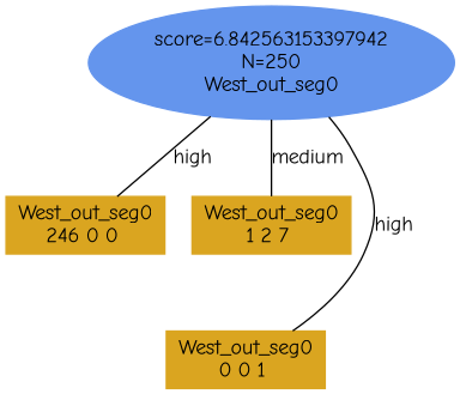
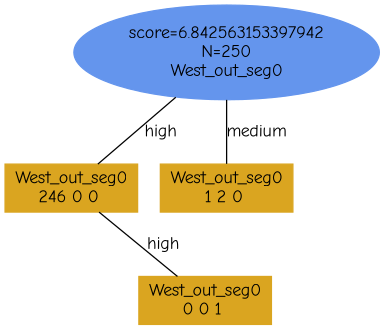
  digraph {
    fontname="Comic Neue"
    node [color=goldenrod fontname="Comic Neue" shape=box style=filled]
    edge [dir=none fontname="Comic Neue"]
    n1 [color=cornflowerblue label="score=6.842563153397942\nN=250\nWest_out_seg0" shape=ellipse]
    n2 [label="West_out_seg0\n246 0 0 "]
-   n3 [label="West_out_seg0\n1 2 7 "]
+   n3 [label="West_out_seg0\n1 2 0 "]
    n4 [label="West_out_seg0\n0 0 1 "]
    subgraph sub_1 {
      rank=same
      n1
    }
    subgraph sub_2 {
      rank=same
      n2
    }
    subgraph sub_3 {
      rank=same
      n3
    }
    subgraph sub_4 {
      rank=same
      n4
    }
    n1 -> n2 [label=high]
    n1 -> n3 [label=medium]
-   n1 -> n4 [label=high]
+   n2 -> n4 [label=high]
  }
